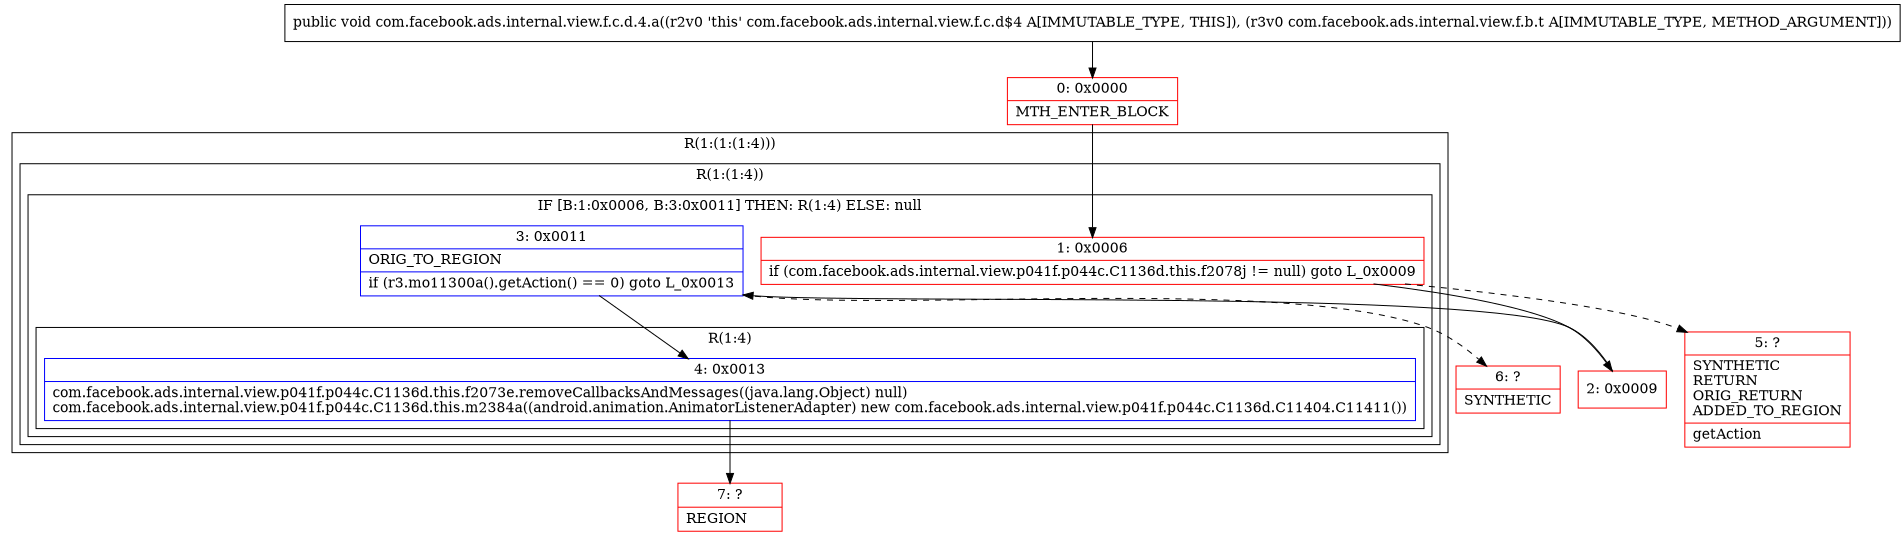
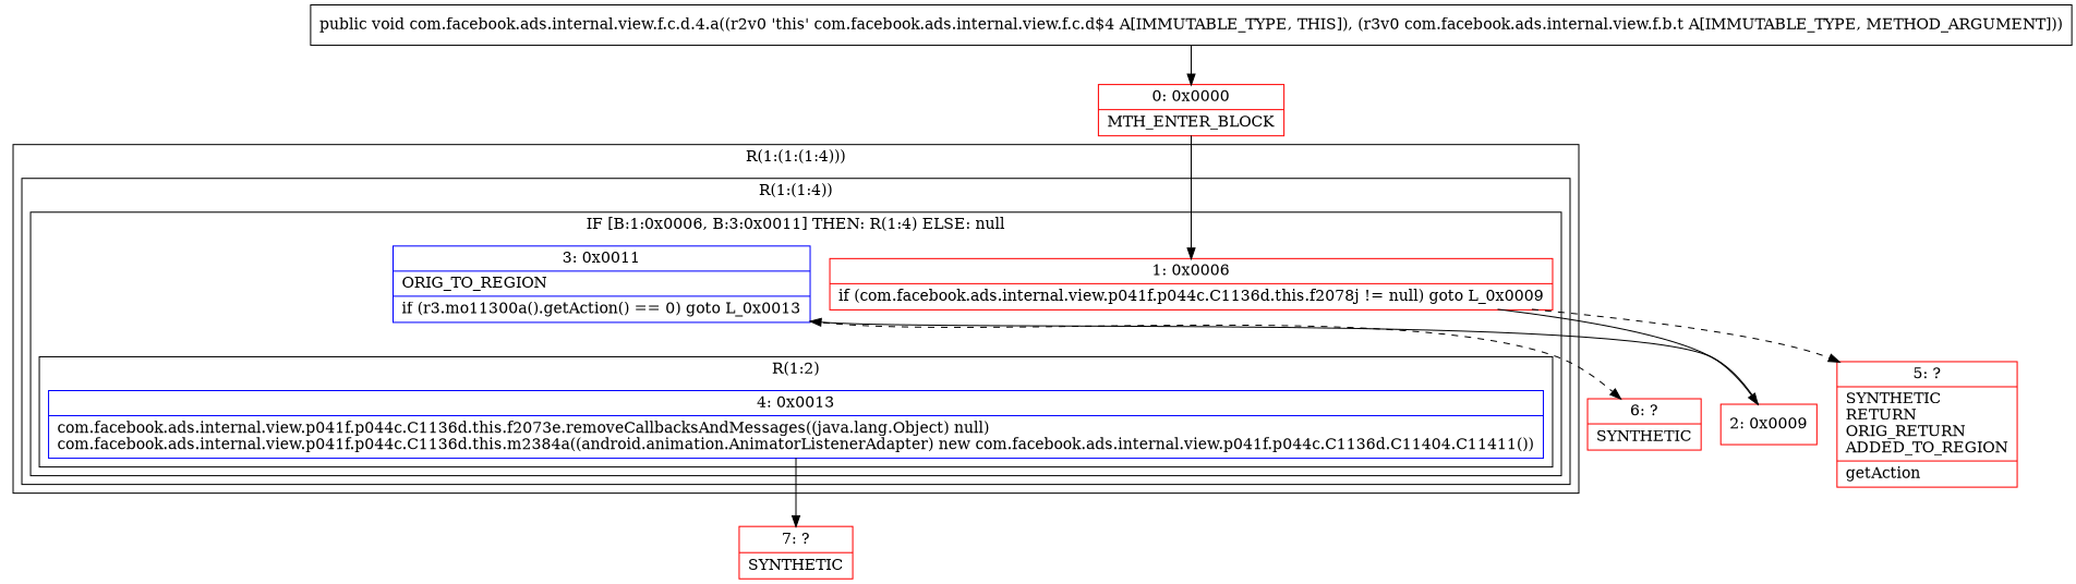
  digraph {
    node [color=red shape=record]
    n1 [color=blue label="{4\:\ 0x0013|com.facebook.ads.internal.view.p041f.p044c.C1136d.this.f2073e.removeCallbacksAndMessages((java.lang.Object) null)\lcom.facebook.ads.internal.view.p041f.p044c.C1136d.this.m2384a((android.animation.AnimatorListenerAdapter) new com.facebook.ads.internal.view.p041f.p044c.C1136d.C11404.C11411())\l}"]
    n2 [label="{1\:\ 0x0006|if (com.facebook.ads.internal.view.p041f.p044c.C1136d.this.f2078j != null) goto L_0x0009\l}"]
    n3 [color=blue label="{3\:\ 0x0011|ORIG_TO_REGION\l|if (r3.mo11300a().getAction() == 0) goto L_0x0013\l}"]
-   n4 [label="{7\:\ ?|REGION\l}"]
+   n4 [label="{7\:\ ?|SYNTHETIC\l}"]
    n5 [label="{2\:\ 0x0009}"]
    n6 [label="{5\:\ ?|SYNTHETIC\lRETURN\lORIG_RETURN\lADDED_TO_REGION\l|getAction\l}"]
    n7 [label="{6\:\ ?|SYNTHETIC\l}"]
    n8 [label="{0\:\ 0x0000|MTH_ENTER_BLOCK\l}"]
    n9 [label="{public void com.facebook.ads.internal.view.f.c.d.4.a((r2v0 'this' com.facebook.ads.internal.view.f.c.d$4 A[IMMUTABLE_TYPE, THIS]), (r3v0 com.facebook.ads.internal.view.f.b.t A[IMMUTABLE_TYPE, METHOD_ARGUMENT])) }" color=""]
    subgraph cluster_1 {
      label="R(1:(1:(1:4)))"
      subgraph cluster_2 {
        label="R(1:(1:4))"
        subgraph cluster_3 {
          label="IF [B:1:0x0006, B:3:0x0011] THEN: R(1:4) ELSE: null"
          n2
          n3
          subgraph cluster_4 {
-           label="R(1:4)"
+           label="R(1:2)"
            n1
          }
        }
      }
    }
    n1 -> n4
    n2 -> n5
    n2 -> n6 [style=dashed]
-   n3 -> n1
    n3 -> n7 [style=dashed]
    n5 -> n3
    n8 -> n2
    n9 -> n8
  }
